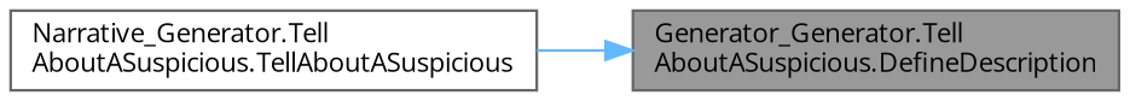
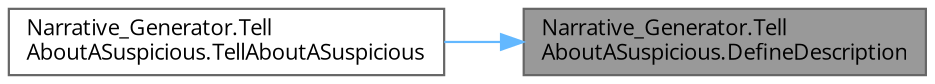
  digraph {
    rankdir=RL
    fontname="Open Sans"
    node [fontname="Open Sans" fontsize=10 shape=box style=filled]
-   n1 [color=gray40 fillcolor=grey60 fontcolor=black height=0.2 label="Generator_Generator.Tell\lAboutASuspicious.DefineDescription" width=0.4]
+   n1 [color=gray40 fillcolor=grey60 fontcolor=black height=0.2 label="Narrative_Generator.Tell\lAboutASuspicious.DefineDescription" width=0.4]
    n2 [color=grey40 fillcolor=white height=0.2 label="Narrative_Generator.Tell\lAboutASuspicious.TellAboutASuspicious" width=0.4]
    n1 -> n2 [color=steelblue1 dir=back fontname="Open Sans" fontsize=10 labelfontname=Helvetica labelfontsize=10 style=solid]
  }
